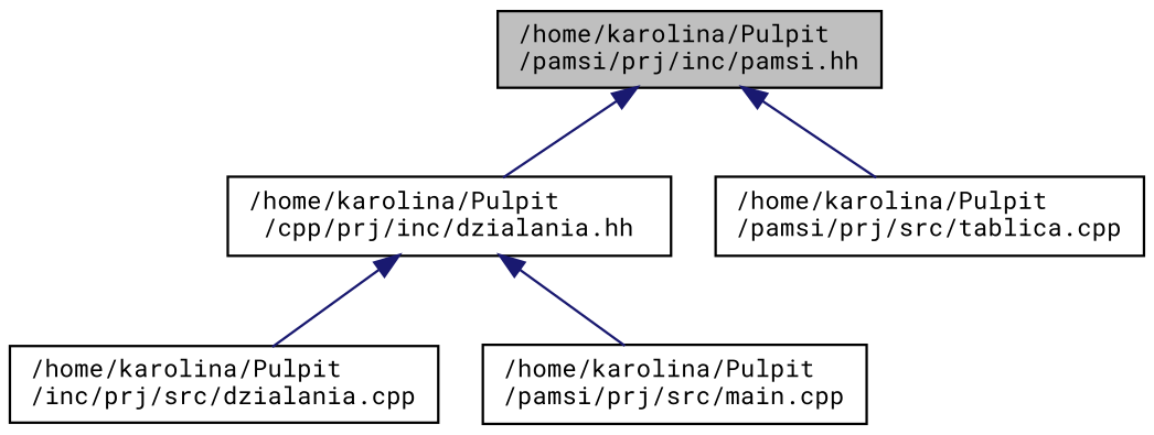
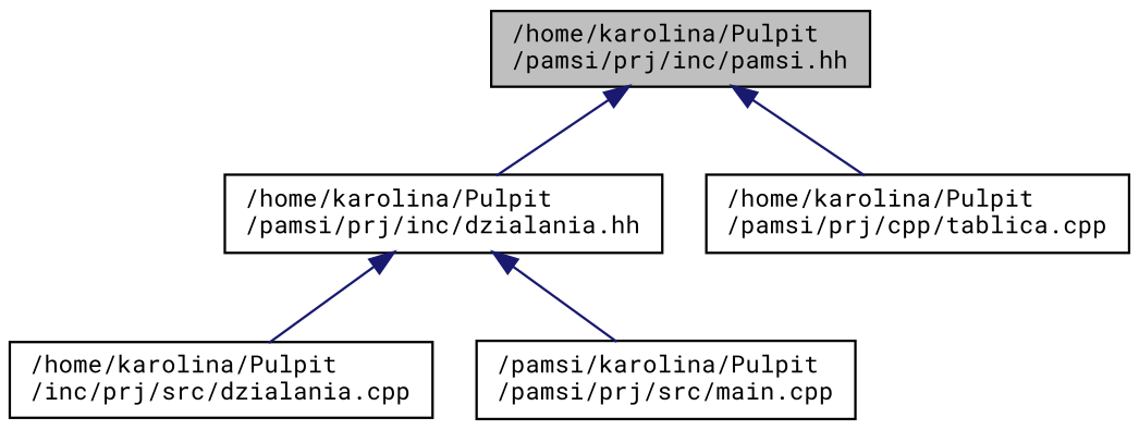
  digraph {
    fontname="Roboto Mono"
    node [color=black fillcolor=white fontname="Roboto Mono" fontsize=10 shape=record style=filled]
    edge [color=midnightblue dir=back fontname="Roboto Mono" fontsize=10 labelfontname=Helvetica labelfontsize=10 style=solid]
    n1 [fillcolor=grey75 fontcolor=black height=0.2 label="/home/karolina/Pulpit\l/pamsi/prj/inc/pamsi.hh" width=0.4]
-   n2 [height=0.2 label="/home/karolina/Pulpit\l/cpp/prj/inc/dzialania.hh" width=0.4]
-   n3 [height=0.2 label="/home/karolina/Pulpit\l/pamsi/prj/src/tablica.cpp" width=0.4]
+   n2 [height=0.2 label="/home/karolina/Pulpit\l/pamsi/prj/inc/dzialania.hh" width=0.4]
+   n3 [height=0.2 label="/home/karolina/Pulpit\l/pamsi/prj/cpp/tablica.cpp" width=0.4]
    n4 [height=0.2 label="/home/karolina/Pulpit\l/inc/prj/src/dzialania.cpp" width=0.4]
-   n5 [height=0.2 label="/home/karolina/Pulpit\l/pamsi/prj/src/main.cpp" width=0.4]
+   n5 [height=0.2 label="/pamsi/karolina/Pulpit\l/pamsi/prj/src/main.cpp" width=0.4]
    n1 -> n2
    n1 -> n3
    n2 -> n4
    n2 -> n5
  }
